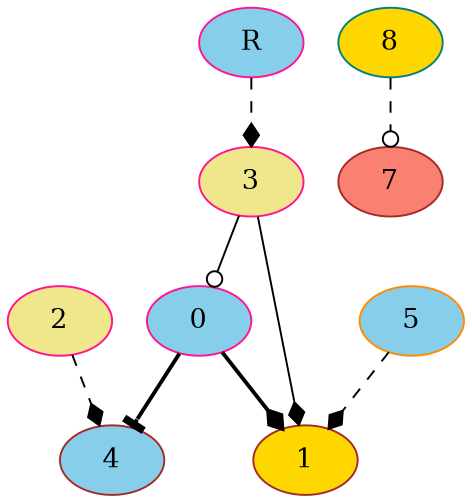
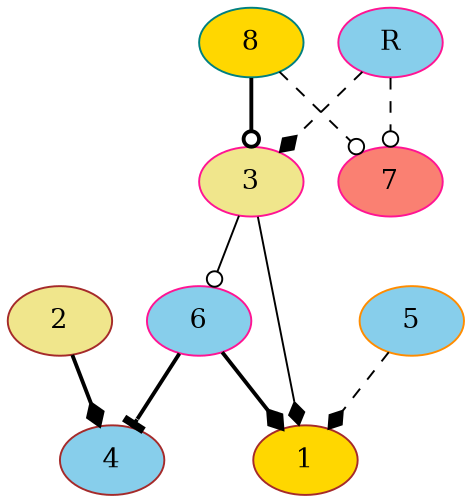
  digraph {
    node [color=deeppink fillcolor=skyblue style=filled]
    edge [arrowhead=diamond style=bold]
-   2 [fillcolor=khaki]
+   2 [color=brown fillcolor=khaki]
    4 [color=brown]
-   6 [label=0]
+   6
    3 [fillcolor=khaki]
    1 [color=brown fillcolor=gold]
    5 [color=darkorange]
    8 [color=teal fillcolor=gold]
-   7 [color=brown fillcolor=salmon]
+   7 [fillcolor=salmon]
    R
-   2 -> 4 [style=dashed]
+   2 -> 4
    6 -> 4 [arrowhead=tee]
    6 -> 1
    3 -> 6 [arrowhead=odot style=solid]
    3 -> 1 [style=solid]
    5 -> 1 [style=dashed]
+   8 -> 3 [arrowhead=odot]
    8 -> 7 [arrowhead=odot style=dashed]
    R -> 3 [style=dashed]
+   R -> 7 [arrowhead=odot style=dashed]
  }
